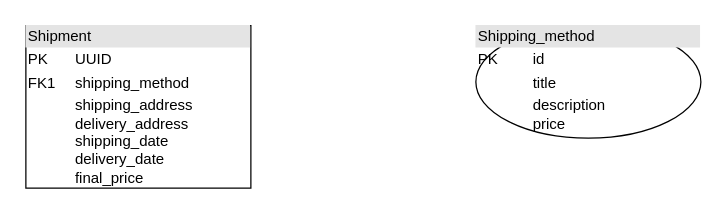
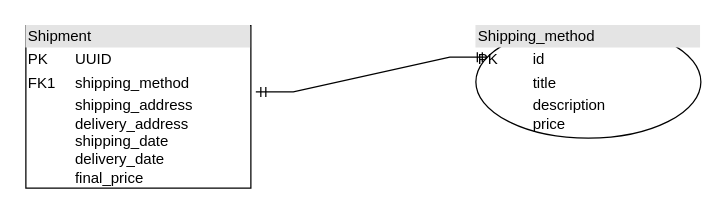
  <mxCell id="0" />
  <mxCell id="1" parent="0" />
  <mxCell id="2" value="&lt;div style=&quot;box-sizing:border-box;width:100%;background:#e4e4e4;padding:2px;&quot;&gt;Shipment&lt;/div&gt;&lt;table style=&quot;width:100%;font-size:1em;&quot; cellpadding=&quot;2&quot; cellspacing=&quot;0&quot;&gt;&lt;tbody&gt;&lt;tr&gt;&lt;td&gt;PK&lt;/td&gt;&lt;td&gt;UUID&lt;/td&gt;&lt;/tr&gt;&lt;tr&gt;&lt;td&gt;FK1&lt;/td&gt;&lt;td&gt;shipping_method&lt;/td&gt;&lt;/tr&gt;&lt;tr&gt;&lt;td&gt;&lt;/td&gt;&lt;td&gt;shipping_address&lt;br&gt;delivery_address&lt;br&gt;shipping_date&lt;br&gt;delivery_date&lt;br&gt;final_price&lt;/td&gt;&lt;/tr&gt;&lt;/tbody&gt;&lt;/table&gt;" style="verticalAlign=top;align=left;overflow=fill;html=1;" vertex="1" parent="1"><mxGeometry x="20" y="20" width="180" height="130" as="geometry" /></mxCell>
  <mxCell id="3" value="&lt;div style=&quot;box-sizing:border-box;width:100%;background:#e4e4e4;padding:2px;&quot;&gt;Shipping_method&lt;/div&gt;&lt;table style=&quot;width:100%;font-size:1em;&quot; cellpadding=&quot;2&quot; cellspacing=&quot;0&quot;&gt;&lt;tbody&gt;&lt;tr&gt;&lt;td&gt;PK&lt;/td&gt;&lt;td&gt;id&lt;/td&gt;&lt;/tr&gt;&lt;tr&gt;&lt;td&gt;&lt;/td&gt;&lt;td&gt;title&lt;/td&gt;&lt;/tr&gt;&lt;tr&gt;&lt;td&gt;&lt;/td&gt;&lt;td&gt;description&lt;br&gt;price&lt;/td&gt;&lt;/tr&gt;&lt;/tbody&gt;&lt;/table&gt;" style="ellipse;verticalAlign=top;align=left;overflow=fill;html=1;" vertex="1" parent="1"><mxGeometry x="380" y="20" width="180" height="90" as="geometry" /></mxCell>
+ <mxCell id="4" value="" style="edgeStyle=entityRelationEdgeStyle;fontSize=12;html=1;endArrow=ERmandOne;startArrow=ERmandOne;rounded=0;exitX=1.022;exitY=0.408;exitDx=0;exitDy=0;exitPerimeter=0;entryX=0;entryY=0.25;entryDx=0;entryDy=0;" edge="1" parent="1" source="2" target="3"><mxGeometry width="100" height="100" relative="1" as="geometry"><mxPoint x="220" y="120" as="sourcePoint" /><mxPoint x="320" y="20" as="targetPoint" /></mxGeometry></mxCell>
